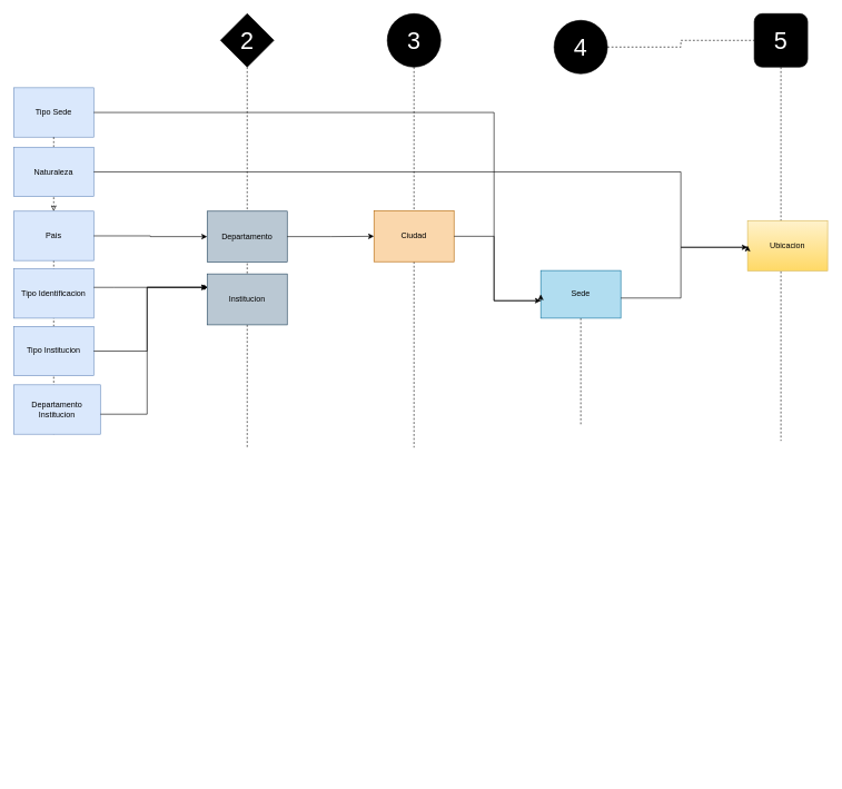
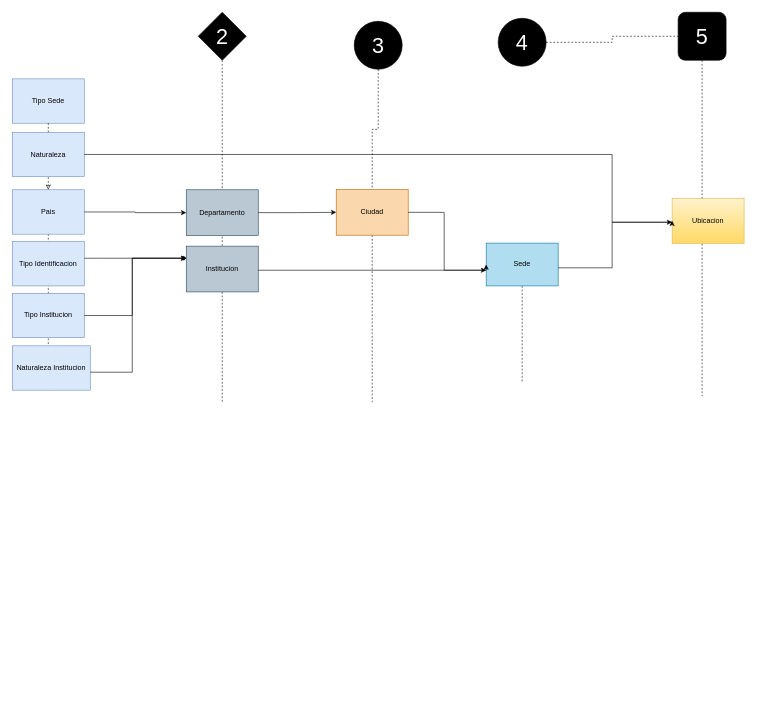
  <mxCell id="0" />
  <mxCell id="1" parent="0" />
  <mxCell id="2" value="" style="group" parent="1" vertex="1" connectable="0"><mxGeometry x="40" y="20" width="110" height="630" as="geometry" /></mxCell>
  <mxCell id="3" style="edgeStyle=orthogonalEdgeStyle;rounded=0;orthogonalLoop=1;jettySize=auto;html=1;endArrow=none;endFill=0;dashed=1;" parent="2" source="5" edge="1"><mxGeometry relative="1" as="geometry"><mxPoint x="40" y="630" as="targetPoint" /></mxGeometry></mxCell>
  <mxCell id="4" value="Tipo Sede" style="rounded=0;whiteSpace=wrap;html=1;fillColor=#dae8fc;strokeColor=#6c8ebf;" parent="2" vertex="1"><mxGeometry x="-20" y="110.959" width="120" height="73.973" as="geometry" /></mxCell>
  <mxCell id="5" value="Pais" style="rounded=0;whiteSpace=wrap;html=1;fillColor=#dae8fc;strokeColor=#6c8ebf;" parent="2" vertex="1"><mxGeometry x="-20" y="295.89" width="120" height="73.973" as="geometry" /></mxCell>
  <mxCell id="6" value="" style="edgeStyle=orthogonalEdgeStyle;rounded=0;orthogonalLoop=1;jettySize=auto;html=1;endArrow=classic;endFill=0;dashed=1;" parent="2" source="4" target="5" edge="1"><mxGeometry relative="1" as="geometry"><mxPoint x="100" y="679.315" as="targetPoint" /><mxPoint x="100" y="234.247" as="sourcePoint" /></mxGeometry></mxCell>
  <mxCell id="7" value="Tipo Identificacion" style="rounded=0;whiteSpace=wrap;html=1;fillColor=#dae8fc;strokeColor=#6c8ebf;" parent="2" vertex="1"><mxGeometry x="-20" y="382.192" width="120" height="73.973" as="geometry" /></mxCell>
  <mxCell id="8" value="Tipo Institucion" style="rounded=0;whiteSpace=wrap;html=1;fillColor=#dae8fc;strokeColor=#6c8ebf;" parent="2" vertex="1"><mxGeometry x="-20" y="468.493" width="120" height="73.973" as="geometry" /></mxCell>
- <mxCell id="9" value="Departamento Institucion" style="rounded=0;whiteSpace=wrap;html=1;fillColor=#dae8fc;strokeColor=#6c8ebf;" parent="2" vertex="1"><mxGeometry x="-20" y="556.027" width="130" height="73.973" as="geometry" /></mxCell>
+ <mxCell id="9" value="Naturaleza Institucion" style="rounded=0;whiteSpace=wrap;html=1;fillColor=#dae8fc;strokeColor=#6c8ebf;" parent="2" vertex="1"><mxGeometry x="-20" y="556.027" width="130" height="73.973" as="geometry" /></mxCell>
  <mxCell id="10" value="Naturaleza" style="rounded=0;whiteSpace=wrap;html=1;fillColor=#dae8fc;strokeColor=#6c8ebf;" parent="2" vertex="1"><mxGeometry x="-20" y="199.999" width="120" height="73.973" as="geometry" /></mxCell>
  <mxCell id="11" value="" style="group" parent="1" vertex="1" connectable="0"><mxGeometry x="330" y="20" width="110" height="650" as="geometry" /></mxCell>
  <mxCell id="12" style="edgeStyle=orthogonalEdgeStyle;rounded=0;orthogonalLoop=1;jettySize=auto;html=1;endArrow=none;endFill=0;dashed=1;" parent="11" source="14" edge="1"><mxGeometry relative="1" as="geometry"><mxPoint x="40" y="650" as="targetPoint" /></mxGeometry></mxCell>
  <mxCell id="13" value="&lt;font color=&quot;#ffffff&quot; style=&quot;font-size: 36px;&quot;&gt;2&lt;/font&gt;" style="rhombus;whiteSpace=wrap;html=1;aspect=fixed;fillColor=#000000;" parent="11" vertex="1"><mxGeometry width="80" height="80" as="geometry" /></mxCell>
  <mxCell id="14" value="Institucion" style="rounded=0;whiteSpace=wrap;html=1;fillColor=#bac8d3;strokeColor=#23445d;" parent="11" vertex="1"><mxGeometry x="-20" y="389.846" width="120" height="76.321" as="geometry" /></mxCell>
  <mxCell id="15" value="" style="edgeStyle=orthogonalEdgeStyle;rounded=0;orthogonalLoop=1;jettySize=auto;html=1;endArrow=none;endFill=0;dashed=1;" parent="11" source="13" target="14" edge="1"><mxGeometry relative="1" as="geometry"><mxPoint x="390" y="700.881" as="targetPoint" /><mxPoint x="390" y="152.642" as="sourcePoint" /></mxGeometry></mxCell>
  <mxCell id="16" value="Departamento" style="rounded=0;whiteSpace=wrap;html=1;fillColor=#bac8d3;strokeColor=#23445d;" parent="11" vertex="1"><mxGeometry x="-20" y="295.894" width="120" height="76.321" as="geometry" /></mxCell>
  <mxCell id="17" value="" style="group" parent="1" vertex="1" connectable="0"><mxGeometry x="830" y="30" width="110" height="1130" as="geometry" /></mxCell>
  <mxCell id="18" value="" style="group" parent="17" vertex="1" connectable="0"><mxGeometry width="110" height="1130" as="geometry" /></mxCell>
  <mxCell id="19" style="edgeStyle=orthogonalEdgeStyle;rounded=0;orthogonalLoop=1;jettySize=auto;html=1;endArrow=none;endFill=0;dashed=1;" parent="18" source="21" edge="1"><mxGeometry relative="1" as="geometry"><mxPoint x="40" y="607.821" as="targetPoint" /></mxGeometry></mxCell>
  <mxCell id="20" value="&lt;font color=&quot;#ffffff&quot; style=&quot;font-size: 36px;&quot;&gt;4&lt;/font&gt;" style="ellipse;whiteSpace=wrap;html=1;aspect=fixed;fillColor=#000000;" parent="18" vertex="1"><mxGeometry width="80" height="80" as="geometry" /></mxCell>
  <mxCell id="21" value="Sede" style="rounded=0;whiteSpace=wrap;html=1;fillColor=#b1ddf0;strokeColor=#10739e;" parent="18" vertex="1"><mxGeometry x="-20" y="374.795" width="120" height="71.368" as="geometry" /></mxCell>
  <mxCell id="22" value="" style="edgeStyle=orthogonalEdgeStyle;rounded=0;orthogonalLoop=1;jettySize=auto;html=1;endArrow=none;endFill=0;dashed=1;" parent="18" source="20" target="25" edge="1"><mxGeometry relative="1" as="geometry"><mxPoint x="890" y="667.295" as="targetPoint" /><mxPoint x="890" y="154.632" as="sourcePoint" /></mxGeometry></mxCell>
  <mxCell id="23" value="" style="group" parent="1" vertex="1" connectable="0"><mxGeometry x="1130" y="20" width="100" height="640" as="geometry" /></mxCell>
  <mxCell id="24" style="edgeStyle=orthogonalEdgeStyle;rounded=0;orthogonalLoop=1;jettySize=auto;html=1;endArrow=none;endFill=0;dashed=1;" parent="23" source="25" edge="1"><mxGeometry relative="1" as="geometry"><mxPoint x="40" y="640" as="targetPoint" /></mxGeometry></mxCell>
  <mxCell id="25" value="&lt;font color=&quot;#ffffff&quot; style=&quot;font-size: 36px;&quot;&gt;5&lt;/font&gt;" style="whiteSpace=wrap;html=1;aspect=fixed;fillColor=#000000;rounded=1;" parent="23" vertex="1"><mxGeometry width="80" height="80" as="geometry" /></mxCell>
  <mxCell id="26" value="Ubicacion" style="rounded=0;whiteSpace=wrap;html=1;fillColor=#fff2cc;strokeColor=#d6b656;gradientColor=#ffd966;" parent="23" vertex="1"><mxGeometry x="-10" y="310.003" width="120" height="75.147" as="geometry" /></mxCell>
  <mxCell id="27" value="" style="group" parent="1" vertex="1" connectable="0"><mxGeometry x="580" y="20" width="100" height="650" as="geometry" /></mxCell>
  <mxCell id="28" style="edgeStyle=orthogonalEdgeStyle;rounded=0;orthogonalLoop=1;jettySize=auto;html=1;endArrow=none;endFill=0;dashed=1;" parent="27" source="31" edge="1"><mxGeometry relative="1" as="geometry"><mxPoint x="40" y="650" as="targetPoint" /></mxGeometry></mxCell>
- <mxCell id="29" value="&lt;font color=&quot;#ffffff&quot; style=&quot;font-size: 36px;&quot;&gt;3&lt;/font&gt;" style="ellipse;whiteSpace=wrap;html=1;aspect=fixed;fillColor=#000000;" parent="27" vertex="1"><mxGeometry width="80" height="80" as="geometry" /></mxCell>
+ <mxCell id="29" value="&lt;font color=&quot;#ffffff&quot; style=&quot;font-size: 36px;&quot;&gt;3&lt;/font&gt;" style="ellipse;whiteSpace=wrap;html=1;aspect=fixed;fillColor=#000000;" parent="27" vertex="1"><mxGeometry x="10" y="15" width="80" height="80" as="geometry" /></mxCell>
  <mxCell id="30" value="" style="edgeStyle=orthogonalEdgeStyle;rounded=0;orthogonalLoop=1;jettySize=auto;html=1;endArrow=none;endFill=0;dashed=1;" parent="27" source="29" target="31" edge="1"><mxGeometry relative="1" as="geometry"><mxPoint x="640" y="700.881" as="targetPoint" /><mxPoint x="640" y="152.642" as="sourcePoint" /></mxGeometry></mxCell>
  <mxCell id="31" value="Ciudad" style="rounded=0;whiteSpace=wrap;html=1;fillColor=#fad7ac;strokeColor=#b46504;" parent="27" vertex="1"><mxGeometry x="-20" y="295.288" width="120" height="76.321" as="geometry" /></mxCell>
  <mxCell id="32" style="edgeStyle=orthogonalEdgeStyle;rounded=0;orthogonalLoop=1;jettySize=auto;html=1;" parent="1" source="5" target="16" edge="1"><mxGeometry relative="1" as="geometry" /></mxCell>
  <mxCell id="33" style="edgeStyle=orthogonalEdgeStyle;rounded=0;orthogonalLoop=1;jettySize=auto;html=1;" parent="1" source="7" target="14" edge="1"><mxGeometry relative="1" as="geometry"><Array as="points"><mxPoint x="170" y="430" /><mxPoint x="170" y="430" /></Array></mxGeometry></mxCell>
  <mxCell id="34" style="edgeStyle=orthogonalEdgeStyle;rounded=0;orthogonalLoop=1;jettySize=auto;html=1;" parent="1" source="8" target="14" edge="1"><mxGeometry relative="1" as="geometry"><Array as="points"><mxPoint x="220" y="526" /><mxPoint x="220" y="430" /></Array></mxGeometry></mxCell>
  <mxCell id="35" style="edgeStyle=orthogonalEdgeStyle;rounded=0;orthogonalLoop=1;jettySize=auto;html=1;endArrow=diamond;" parent="1" source="9" target="14" edge="1"><mxGeometry relative="1" as="geometry"><Array as="points"><mxPoint x="220" y="620" /><mxPoint x="220" y="430" /></Array></mxGeometry></mxCell>
  <mxCell id="36" style="edgeStyle=orthogonalEdgeStyle;rounded=0;orthogonalLoop=1;jettySize=auto;html=1;" parent="1" source="16" target="31" edge="1"><mxGeometry relative="1" as="geometry" /></mxCell>
+ <mxCell id="37" style="edgeStyle=orthogonalEdgeStyle;rounded=0;orthogonalLoop=1;jettySize=auto;html=1;" parent="1" source="14" target="21" edge="1"><mxGeometry relative="1" as="geometry"><Array as="points"><mxPoint x="530" y="450" /><mxPoint x="530" y="450" /></Array></mxGeometry></mxCell>
  <mxCell id="38" style="edgeStyle=orthogonalEdgeStyle;rounded=0;orthogonalLoop=1;jettySize=auto;html=1;entryX=0;entryY=0.5;entryDx=0;entryDy=0;" parent="1" source="31" target="21" edge="1"><mxGeometry relative="1" as="geometry"><Array as="points"><mxPoint x="740" y="353" /><mxPoint x="740" y="450" /></Array></mxGeometry></mxCell>
  <mxCell id="39" style="edgeStyle=orthogonalEdgeStyle;rounded=0;orthogonalLoop=1;jettySize=auto;html=1;entryX=0;entryY=0.5;entryDx=0;entryDy=0;" parent="1" source="21" target="26" edge="1"><mxGeometry relative="1" as="geometry"><Array as="points"><mxPoint x="1020" y="446" /><mxPoint x="1020" y="370" /></Array></mxGeometry></mxCell>
- <mxCell id="40" style="edgeStyle=orthogonalEdgeStyle;rounded=0;orthogonalLoop=1;jettySize=auto;html=1;" parent="1" source="4" target="21" edge="1"><mxGeometry relative="1" as="geometry"><Array as="points"><mxPoint x="740" y="168" /><mxPoint x="740" y="450" /></Array></mxGeometry></mxCell>
  <mxCell id="41" style="edgeStyle=orthogonalEdgeStyle;rounded=0;orthogonalLoop=1;jettySize=auto;html=1;" parent="1" source="10" target="26" edge="1"><mxGeometry relative="1" as="geometry"><Array as="points"><mxPoint x="1020" y="257" /><mxPoint x="1020" y="370" /></Array></mxGeometry></mxCell>
